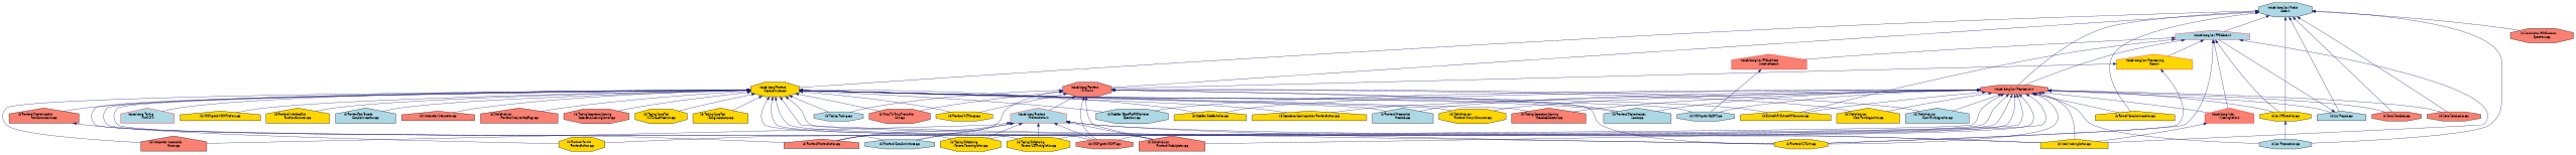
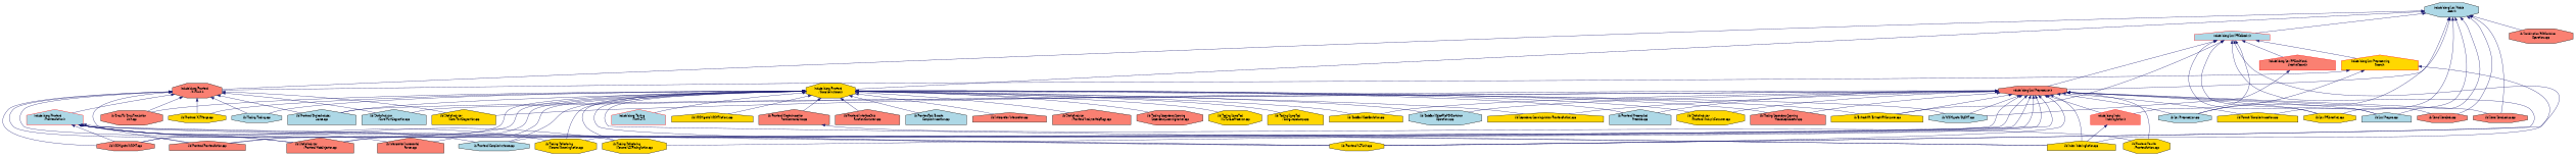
  digraph {
    fontname="Patrick Hand"
    node [color=black fillcolor=salmon fontname="Patrick Hand" fontsize=10 shape=house style=filled]
    edge [color=midnightblue dir=back fontname="Patrick Hand" fontsize=10 labelfontname=Helvetica labelfontsize=10 style=solid]
    n1 [fillcolor=lightblue fontcolor=black height=0.2 label="include/clang/Lex/Module\lLoader.h" shape=octagon width=0.4]
    n2 [height=0.2 label="include/clang/Frontend\l/ASTUnit.h" shape=octagon width=0.4]
    n3 [fillcolor=gold height=0.2 label="include/clang/Frontend\l/CompilerInstance.h" shape=octagon width=0.4]
    n4 [color=red fillcolor=lightblue height=0.2 label="include/clang/Lex/PPCallbacks.h" width=0.4]
    n5 [fillcolor=lightblue height=0.2 label="lib/Lex/Preprocessor.cpp" shape=octagon width=0.4]
    n6 [height=0.2 label="include/clang/Lex/Preprocessor.h" shape=octagon width=0.4]
    n7 [fillcolor=gold height=0.2 label="lib/Format/CompilerInvocation.cpp" width=0.4]
    n8 [fillcolor=gold height=0.2 label="lib/Lex/PPDirectives.cpp" shape=octagon width=0.4]
    n9 [fillcolor=lightblue height=0.2 label="lib/Lex/Pragma.cpp" width=0.4]
    n10 [height=0.2 label="lib/Sema/SemaDecl.cpp" shape=octagon width=0.4]
    n11 [height=0.2 label="lib/Sema/SemaLookup.cpp" shape=octagon width=0.4]
    n12 [height=0.2 label="lib/Serialization/PCHContainer\lOperations.cpp" shape=octagon width=0.4]
    n13 [color=red fillcolor=lightblue height=0.2 label="include/clang/Frontend\l/FrontendAction.h" width=0.4]
    n14 [height=0.2 label="lib/ARCMigrate/ARCMT.cpp" shape=octagon width=0.4]
    n15 [fillcolor=gold height=0.2 label="lib/Frontend/ASTUnit.cpp" shape=octagon width=0.4]
    n16 [height=0.2 label="lib/Frontend/FrontendAction.cpp" width=0.4]
    n17 [height=0.2 label="lib/StaticAnalyzer\l/Frontend/ModelInjector.cpp" width=0.4]
    n18 [height=0.2 label="lib/CrossTU/CrossTranslation\lUnit.cpp" shape=octagon width=0.4]
    n19 [fillcolor=gold height=0.2 label="lib/Frontend/ASTMerge.cpp" shape=octagon width=0.4]
    n20 [fillcolor=lightblue height=0.2 label="lib/Frontend/ChainedIncludes\lSource.cpp" width=0.4]
    n21 [fillcolor=lightblue height=0.2 label="lib/StaticAnalyzer\l/Core/PlistDiagnostics.cpp" width=0.4]
    n22 [fillcolor=gold height=0.2 label="lib/StaticAnalyzer\l/Core/TextDiagnostics.cpp" width=0.4]
    n23 [fillcolor=lightblue height=0.2 label="lib/Tooling/Tooling.cpp" shape=octagon width=0.4]
    n24 [fillcolor=lightblue height=0.2 label="lib/Frontend/CompilerInstance.cpp" shape=octagon width=0.4]
    n25 [fillcolor=gold height=0.2 label="lib/Index/IndexingAction.cpp" width=0.4]
    n26 [height=0.2 label="lib/Interpreter/Incremental\lParser.cpp" width=0.4]
    n27 [fillcolor=gold height=0.2 label="lib/Tooling/Refactoring\l/Rename/RenamingAction.cpp" shape=octagon width=0.4]
    n28 [fillcolor=gold height=0.2 label="lib/Tooling/Refactoring\l/Rename/USRFindingAction.cpp" shape=octagon width=0.4]
    n29 [color=red fillcolor=lightblue height=0.2 label="include/clang/Testing\l/TestAST.h" width=0.4]
    n30 [fillcolor=gold height=0.2 label="lib/ARCMigrate/ARCMTActions.cpp" width=0.4]
    n31 [fillcolor=lightblue height=0.2 label="lib/ARCMigrate/ObjCMT.cpp" shape=octagon width=0.4]
    n32 [fillcolor=gold height=0.2 label="lib/CodeGen/CodeGenAction.cpp" width=0.4]
    n33 [fillcolor=lightblue height=0.2 label="lib/CodeGen/ObjectFilePCHContainer\lOperations.cpp" shape=octagon width=0.4]
    n34 [fillcolor=gold height=0.2 label="lib/ExtractAPI/ExtractAPIConsumer.cpp" width=0.4]
    n35 [height=0.2 label="lib/Frontend/CreateInvocation\lFromCommandLine.cpp" width=0.4]
    n36 [fillcolor=gold height=0.2 label="lib/DependencyScanningWorker/FrontendActions.cpp" width=0.4]
-   n37 [fillcolor=gold height=0.2 label="lib/Frontend/InterfaceStub\lFunctionsConsumer.cpp" width=0.4]
+   n37 [height=0.2 label="lib/Frontend/InterfaceStub\lFunctionsConsumer.cpp" width=0.4]
    n38 [fillcolor=lightblue height=0.2 label="lib/Frontend/Precompiled\lPreamble.cpp" width=0.4]
    n39 [fillcolor=lightblue height=0.2 label="lib/FrontendTool/Execute\lCompilerInvocation.cpp" width=0.4]
    n40 [height=0.2 label="lib/Interpreter/Interpreter.cpp" width=0.4]
    n41 [fillcolor=gold height=0.2 label="lib/StaticAnalyzer\l/Frontend/AnalysisConsumer.cpp" shape=octagon width=0.4]
    n42 [height=0.2 label="lib/StaticAnalyzer\l/Frontend/AnalyzerHelpFlags.cpp" width=0.4]
    n43 [height=0.2 label="lib/Tooling/DependencyScanning\l/DependencyScanningWorker.cpp" shape=octagon width=0.4]
    n44 [height=0.2 label="lib/Tooling/DependencyScanning\l/ModuleDepCollector.cpp" width=0.4]
    n45 [fillcolor=gold height=0.2 label="lib/Tooling/DumpTool\l/ASTSrcLocProcessor.cpp" shape=octagon width=0.4]
    n46 [fillcolor=gold height=0.2 label="lib/Tooling/DumpTool\l/ClangSrcLocDump.cpp" width=0.4]
    n47 [color=red height=0.2 label="include/clang/Index\l/IndexingAction.h" width=0.4]
    n48 [color=red height=0.2 label="include/clang/Lex/PPConditional\lDirectiveRecord.h" width=0.4]
    n49 [color=red fillcolor=gold height=0.2 label="include/clang/Lex/Preprocessing\lRecord.h" width=0.4]
    n50 [fillcolor=gold height=0.2 label="lib/Frontend/Rewrite\l/FrontendActions.cpp" shape=octagon width=0.4]
    n1 -> n2
    n1 -> n3
    n1 -> n4
    n1 -> n5
    n1 -> n6
    n1 -> n7
    n1 -> n8
    n1 -> n9
    n1 -> n10
    n1 -> n11
    n1 -> n12
    n2 -> n13
    n2 -> n14
    n2 -> n15
    n2 -> n16
    n2 -> n17
    n2 -> n18
    n2 -> n19
    n2 -> n20
    n2 -> n21
    n2 -> n22
    n2 -> n23
    n3 -> n14
    n3 -> n15
    n3 -> n16
    n3 -> n17
    n3 -> n18
    n3 -> n19
    n3 -> n20
    n3 -> n23
    n3 -> n24
    n3 -> n25
    n3 -> n26
    n3 -> n27
    n3 -> n28
    n3 -> n29
    n3 -> n30
    n3 -> n31
    n3 -> n32
    n3 -> n33
    n3 -> n34
    n3 -> n35
    n3 -> n36
    n3 -> n37
    n3 -> n38
    n3 -> n39
    n3 -> n40
    n3 -> n41
    n3 -> n42
    n3 -> n43
    n3 -> n44
    n3 -> n45
    n3 -> n46
    n4 -> n6
    n4 -> n8
-   n9 -> n4
+   n4 -> n9
    n4 -> n15
    n4 -> n25
    n4 -> n34
    n4 -> n47
    n4 -> n48
    n4 -> n49
    n6 -> n5
    n6 -> n7
    n6 -> n8
    n6 -> n9
    n6 -> n10
    n6 -> n11
    n6 -> n14
    n6 -> n15
    n6 -> n16
    n6 -> n17
    n6 -> n20
    n6 -> n21
    n6 -> n22
    n6 -> n24
    n6 -> n25
    n6 -> n27
    n6 -> n28
    n6 -> n31
    n6 -> n32
    n6 -> n33
    n6 -> n34
    n6 -> n36
    n6 -> n38
    n6 -> n41
    n6 -> n44
    n6 -> n47
    n6 -> n50
    n13 -> n14
    n13 -> n15
    n13 -> n16
    n13 -> n17
    n13 -> n24
    n13 -> n25
    n13 -> n26
    n13 -> n27
    n13 -> n28
    n35 -> n50
    n47 -> n25
    n48 -> n31
    n49 -> n2
-   n8 -> n5
+   n49 -> n5
    n49 -> n15
  }
